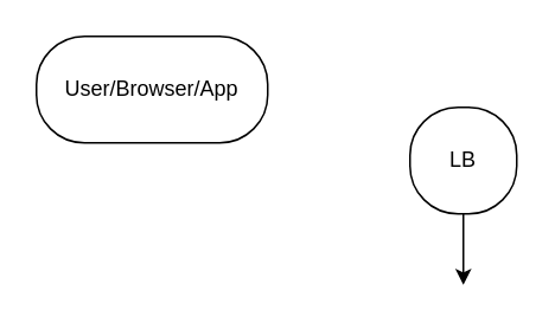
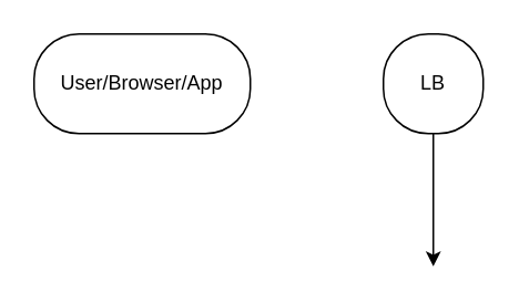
  <mxCell id="0" />
  <mxCell id="1" parent="0" />
  <mxCell id="2" value="User/Browser/App" style="rounded=1;whiteSpace=wrap;html=1;arcSize=45;" vertex="1" parent="1"><mxGeometry x="20" y="20" width="130" height="60" as="geometry" /></mxCell>
  <mxCell id="3" value="" style="edgeStyle=orthogonalEdgeStyle;rounded=0;orthogonalLoop=1;jettySize=auto;html=1;" edge="1" parent="1" source="4"><mxGeometry relative="1" as="geometry"><mxPoint x="260" y="160" as="targetPoint" /></mxGeometry></mxCell>
- <mxCell id="4" value="LB" style="rounded=1;whiteSpace=wrap;html=1;arcSize=45;" vertex="1" parent="1"><mxGeometry x="230" y="60" width="60" height="60" as="geometry" /></mxCell>
+ <mxCell id="4" value="LB" style="rounded=1;whiteSpace=wrap;html=1;arcSize=45;" vertex="1" parent="1"><mxGeometry x="230" y="20" width="60" height="60" as="geometry" /></mxCell>
